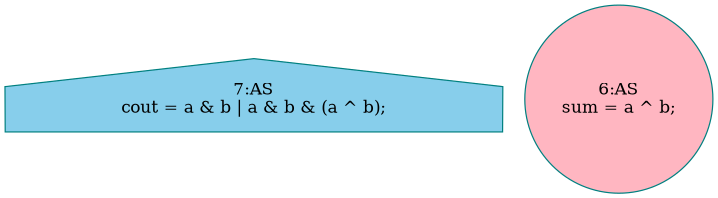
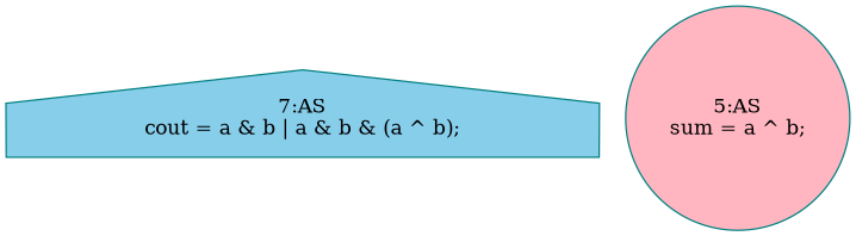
  strict digraph {
    node [statements="[]" style=filled typ=Assign color=teal]
    n1 [ast="<pyverilog.vparser.ast.Assign object at 0x7fd998523110>" def_var="['cout']" fillcolor=skyblue label="7:AS\ncout = a & b | a & b & (a ^ b);" use_var="['a', 'b', 'a', 'b', 'a', 'b']" shape=house]
-   n2 [ast="<pyverilog.vparser.ast.Assign object at 0x7fd9985b5f10>" def_var="['sum']" fillcolor=lightpink label="6:AS\nsum = a ^ b;" use_var="['a', 'b']" shape=circle]
+   n2 [ast="<pyverilog.vparser.ast.Assign object at 0x7fd9985b5f10>" def_var="['sum']" fillcolor=lightpink label="5:AS\nsum = a ^ b;" use_var="['a', 'b']" shape=circle]
  }
